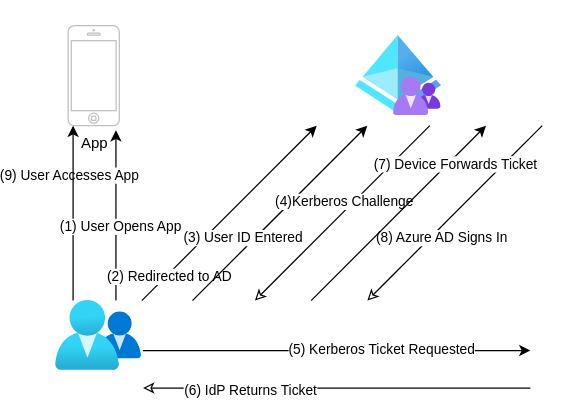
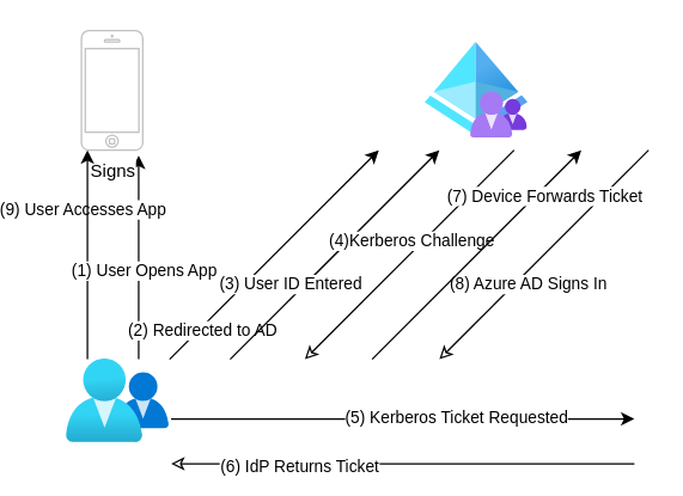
  <mxCell id="0" />
  <mxCell id="1" parent="0" />
  <mxCell id="2" style="edgeStyle=orthogonalEdgeStyle;rounded=0;orthogonalLoop=1;jettySize=auto;html=1;entryX=0.934;entryY=1.045;entryDx=0;entryDy=0;entryPerimeter=0;" edge="1" parent="1" source="4" target="6"><mxGeometry relative="1" as="geometry"><mxPoint x="80" y="120" as="targetPoint" /><Array as="points"><mxPoint x="68" y="170" /></Array></mxGeometry></mxCell>
  <mxCell id="3" value="(9) User Accesses App" style="edgeLabel;html=1;align=center;verticalAlign=middle;resizable=0;points=[];" vertex="1" connectable="0" parent="2"><mxGeometry x="0.214" relative="1" as="geometry"><mxPoint x="-38" y="-18" as="offset" /></mxGeometry></mxCell>
  <mxCell id="4" value="" style="image;aspect=fixed;html=1;points=[];align=center;fontSize=12;image=img/lib/azure2/management_governance/My_Customers.svg;" vertex="1" parent="1"><mxGeometry x="20" y="240" width="69" height="56.0" as="geometry" /></mxCell>
  <mxCell id="5" value="" style="image;aspect=fixed;html=1;points=[];align=center;fontSize=12;image=img/lib/azure2/identity/Azure_AD_B2C.svg;" vertex="1" parent="1"><mxGeometry x="260" y="28" width="69" height="64" as="geometry" /></mxCell>
- <mxCell id="6" value="App" style="html=1;verticalLabelPosition=bottom;labelBackgroundColor=#ffffff;verticalAlign=top;shadow=0;dashed=0;strokeWidth=1;shape=mxgraph.ios7.misc.iphone;strokeColor=#c0c0c0;" vertex="1" parent="1"><mxGeometry x="30" y="20" width="41" height="80" as="geometry" /></mxCell>
+ <mxCell id="6" value="Signs" style="html=1;verticalLabelPosition=bottom;labelBackgroundColor=#ffffff;verticalAlign=top;shadow=0;dashed=0;strokeWidth=1;shape=mxgraph.ios7.misc.iphone;strokeColor=#c0c0c0;" vertex="1" parent="1"><mxGeometry x="30" y="20" width="41" height="80" as="geometry" /></mxCell>
  <mxCell id="7" value="" style="edgeStyle=none;orthogonalLoop=1;jettySize=auto;html=1;rounded=0;" edge="1" parent="1"><mxGeometry width="80" relative="1" as="geometry"><mxPoint x="89" y="240" as="sourcePoint" /><mxPoint x="229" y="100" as="targetPoint" /><Array as="points" /></mxGeometry></mxCell>
  <mxCell id="8" value="(2) Redirected to AD" style="edgeLabel;html=1;align=center;verticalAlign=middle;resizable=0;points=[];" vertex="1" connectable="0" parent="7"><mxGeometry x="0.114" y="1" relative="1" as="geometry"><mxPoint x="-56" y="59" as="offset" /></mxGeometry></mxCell>
  <mxCell id="9" value="" style="edgeStyle=none;orthogonalLoop=1;jettySize=auto;html=1;rounded=0;" edge="1" parent="1"><mxGeometry width="80" relative="1" as="geometry"><mxPoint x="129.5" y="240" as="sourcePoint" /><mxPoint x="269.5" y="100" as="targetPoint" /><Array as="points" /></mxGeometry></mxCell>
  <mxCell id="10" value="(3) User ID Entered" style="edgeLabel;html=1;align=center;verticalAlign=middle;resizable=0;points=[];" vertex="1" connectable="0" parent="9"><mxGeometry x="0.196" y="-2" relative="1" as="geometry"><mxPoint x="-45" y="32" as="offset" /></mxGeometry></mxCell>
  <mxCell id="11" style="edgeStyle=orthogonalEdgeStyle;rounded=0;orthogonalLoop=1;jettySize=auto;html=1;" edge="1" parent="1"><mxGeometry relative="1" as="geometry"><mxPoint x="34" y="240" as="sourcePoint" /><mxPoint x="34" y="100" as="targetPoint" /></mxGeometry></mxCell>
  <mxCell id="12" value="(1) User Opens App" style="edgeLabel;html=1;align=center;verticalAlign=middle;resizable=0;points=[];" vertex="1" connectable="0" parent="11"><mxGeometry x="0.214" relative="1" as="geometry"><mxPoint x="37" y="25" as="offset" /></mxGeometry></mxCell>
  <mxCell id="13" value="" style="edgeStyle=none;orthogonalLoop=1;jettySize=auto;html=1;rounded=0;startArrow=classic;startFill=0;endArrow=none;endFill=0;" edge="1" parent="1"><mxGeometry width="80" relative="1" as="geometry"><mxPoint x="179.5" y="240" as="sourcePoint" /><mxPoint x="319.5" y="100" as="targetPoint" /><Array as="points" /></mxGeometry></mxCell>
  <mxCell id="14" value="(4)Kerberos Challenge" style="edgeLabel;html=1;align=center;verticalAlign=middle;resizable=0;points=[];" vertex="1" connectable="0" parent="13"><mxGeometry x="0.404" y="1" relative="1" as="geometry"><mxPoint x="-27" y="19" as="offset" /></mxGeometry></mxCell>
  <mxCell id="15" value="" style="edgeStyle=none;orthogonalLoop=1;jettySize=auto;html=1;rounded=0;startArrow=classic;startFill=0;endArrow=none;endFill=0;" edge="1" parent="1"><mxGeometry width="80" relative="1" as="geometry"><mxPoint x="269.5" y="240" as="sourcePoint" /><mxPoint x="409.5" y="100" as="targetPoint" /><Array as="points" /></mxGeometry></mxCell>
  <mxCell id="16" value="(8) Azure AD Signs In" style="edgeLabel;html=1;align=center;verticalAlign=middle;resizable=0;points=[];" vertex="1" connectable="0" parent="15"><mxGeometry x="0.171" relative="1" as="geometry"><mxPoint x="-23" y="32" as="offset" /></mxGeometry></mxCell>
  <mxCell id="17" value="" style="edgeStyle=none;orthogonalLoop=1;jettySize=auto;html=1;rounded=0;" edge="1" parent="1"><mxGeometry width="80" relative="1" as="geometry"><mxPoint x="224.5" y="240" as="sourcePoint" /><mxPoint x="364.5" y="100" as="targetPoint" /><Array as="points" /></mxGeometry></mxCell>
  <mxCell id="18" value="(7) Device Forwards Ticket" style="edgeLabel;html=1;align=center;verticalAlign=middle;resizable=0;points=[];" vertex="1" connectable="0" parent="17"><mxGeometry x="-0.228" relative="1" as="geometry"><mxPoint x="61" y="-56" as="offset" /></mxGeometry></mxCell>
  <mxCell id="19" value="" style="edgeStyle=none;orthogonalLoop=1;jettySize=auto;html=1;rounded=0;" edge="1" parent="1"><mxGeometry width="80" relative="1" as="geometry"><mxPoint x="90" y="280" as="sourcePoint" /><mxPoint x="400" y="280" as="targetPoint" /><Array as="points" /></mxGeometry></mxCell>
  <mxCell id="20" value="(5) Kerberos Ticket Requested" style="edgeLabel;html=1;align=center;verticalAlign=middle;resizable=0;points=[];" vertex="1" connectable="0" parent="19"><mxGeometry x="0.229" y="2" relative="1" as="geometry"><mxPoint as="offset" /></mxGeometry></mxCell>
  <mxCell id="21" value="" style="edgeStyle=none;orthogonalLoop=1;jettySize=auto;html=1;rounded=0;endArrow=none;endFill=0;startArrow=classic;startFill=0;" edge="1" parent="1"><mxGeometry width="80" relative="1" as="geometry"><mxPoint x="90" y="310" as="sourcePoint" /><mxPoint x="400" y="310" as="targetPoint" /><Array as="points" /></mxGeometry></mxCell>
  <mxCell id="22" value="(6) IdP Returns Ticket" style="edgeLabel;html=1;align=center;verticalAlign=middle;resizable=0;points=[];" vertex="1" connectable="0" parent="21"><mxGeometry x="-0.45" y="-1" relative="1" as="geometry"><mxPoint as="offset" /></mxGeometry></mxCell>
